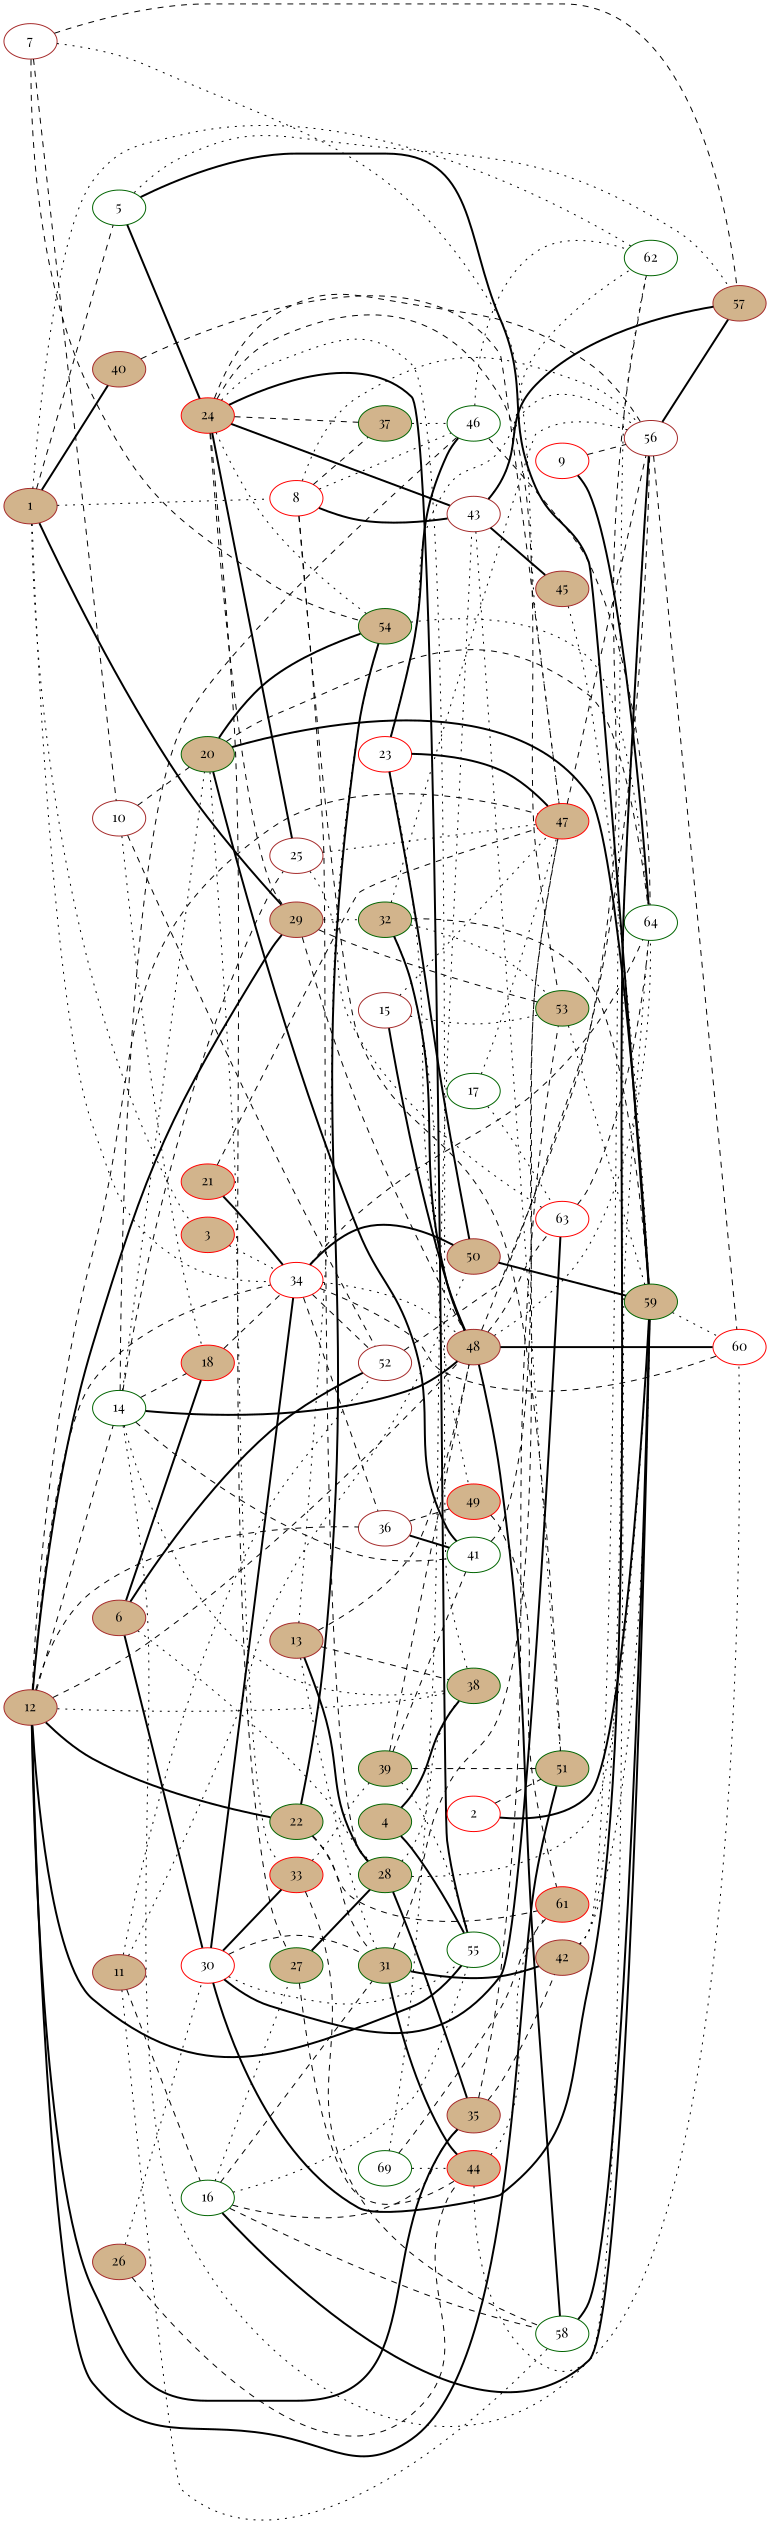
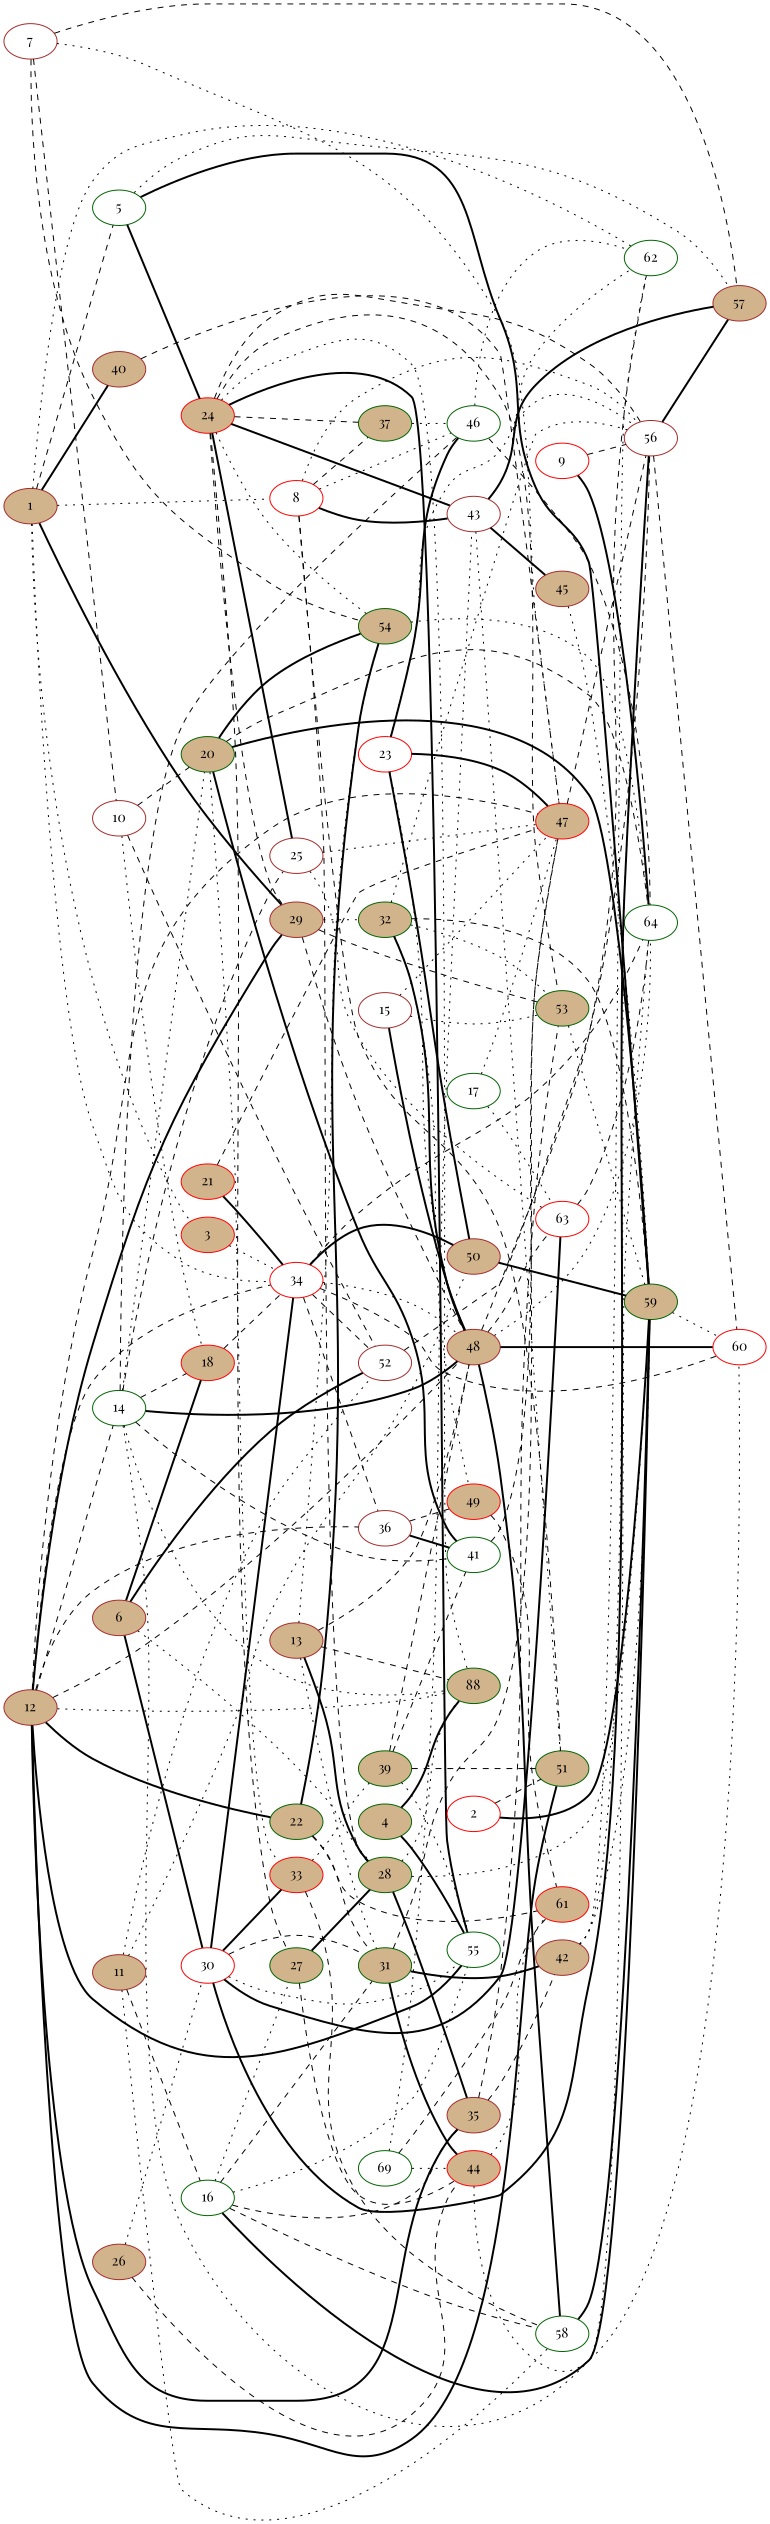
  graph {
    fontname="Playfair Display"
    rankdir=LR
    node [color=darkgreen fillcolor=tan fontname="Playfair Display" style=filled]
    edge [fontname="Playfair Display" style=dashed weight=1.0]
    1 [color=brown]
    3 [color=red]
    5 [fillcolor=white]
    8 [color=red fillcolor=white]
    29 [color=brown]
    34 [color=red fillcolor=white]
    40 [color=brown]
    62 [fillcolor=white]
    59
    24 [color=red]
    57 [color=brown]
    51
    28
    37
    43 [color=brown fillcolor=white]
    46 [fillcolor=white]
    56 [color=brown fillcolor=white]
    48 [color=brown]
    53
    32
    52 [color=brown fillcolor=white]
    64 [fillcolor=white]
    50 [color=brown]
    36 [color=brown fillcolor=white]
    60 [color=red fillcolor=white]
    47 [color=red]
    2 [color=red fillcolor=white]
    4
-   38
+   38 [label=88]
    55 [fillcolor=white]
    54
    25 [color=brown fillcolor=white]
    27
    6 [color=brown]
    18 [color=red]
    30 [color=red fillcolor=white]
    35 [color=brown]
    31
    63 [color=red fillcolor=white]
    33 [color=red]
    7 [color=brown fillcolor=white]
    10 [color=brown fillcolor=white]
    20
    45 [color=brown]
    9 [color=red fillcolor=white]
    41 [fillcolor=white]
    11 [color=brown]
    16 [fillcolor=white]
    58 [fillcolor=white]
    12 [color=brown]
    14 [fillcolor=white]
    22
    61 [color=red]
    42 [color=brown]
    49 [color=red]
    13 [color=brown]
    44 [color=red]
    15 [color=brown fillcolor=white]
    17 [fillcolor=white]
    n60 [fillcolor=white label=69]
    39
    21 [color=red]
    23 [color=red fillcolor=white]
    26 [color=brown]
    1 -- 3 [style=dotted]
    1 -- 5
    1 -- 8 [style=dotted]
    1 -- 29 [style=bold]
    1 -- 34 [style=dotted]
    1 -- 40 [style=bold]
    1 -- 62 [style=dotted]
    3 -- 34 [style=dotted]
    5 -- 59 [style=bold]
    5 -- 24 [style=bold]
    5 -- 57 [style=dotted]
    8 -- 51
    8 -- 28
    8 -- 37 [weight=2.0]
    8 -- 43 [style=bold]
    8 -- 46 [style=dotted]
    8 -- 56 [style=dotted]
    29 -- 48 [weight=2.0]
    29 -- 53
    29 -- 32 [style=dotted weight=2.0]
    34 -- 48 [style=dotted]
    34 -- 52
    34 -- 64
    34 -- 50 [style=bold weight=2.0]
    34 -- 36
    34 -- 60
    40 -- 47
    59 -- 60 [style=dotted]
    24 -- 29
    24 -- 37
    24 -- 43 [style=bold]
    24 -- 56
    24 -- 53
    24 -- 38 [style=dotted]
    24 -- 55 [style=bold]
    24 -- 54 [style=dotted]
    24 -- 25 [style=bold]
    24 -- 27
    28 -- 59 [style=dotted]
    28 -- 38 [style=dotted]
    28 -- 35 [style=bold]
    37 -- 46 [style=dotted]
    43 -- 57 [style=bold]
    43 -- 51 [style=dotted]
    43 -- 56 [style=dotted]
    43 -- 45 [style=bold]
    46 -- 62 [style=dotted]
    46 -- 64
    56 -- 57 [style=bold weight=2.0]
    56 -- 60
    48 -- 62
    48 -- 64 [style=dotted]
    48 -- 60 [style=bold]
    48 -- 63
    48 -- 58 [style=bold]
    53 -- 59 [style=dotted]
    32 -- 59
    32 -- 56 [style=dotted]
    32 -- 48 [style=bold]
    32 -- 53 [style=dotted]
    32 -- 49 [style=dotted]
    52 -- 56
    50 -- 59 [style=bold]
    36 -- 41 [style=bold]
    36 -- 49
    47 -- 56
    2 -- 59 [style=bold]
    2 -- 51
    4 -- 38 [style=bold]
    4 -- 55 [style=bold]
    54 -- 64 [style=dotted]
    25 -- 47 [style=dotted]
    25 -- 63 [style=dotted]
    27 -- 28 [style=bold]
    27 -- 44
    6 -- 28 [style=dotted]
    6 -- 52 [style=bold]
    6 -- 18 [style=bold]
    6 -- 30 [style=bold]
    18 -- 34
    30 -- 34 [style=bold]
    30 -- 56 [style=bold]
    30 -- 55 [style=dotted]
    30 -- 31
    30 -- 63 [style=bold]
    30 -- 33 [style=bold]
    35 -- 53
    35 -- 42
    31 -- 47 [weight=2.0]
    31 -- 42 [style=bold]
    31 -- 44 [style=bold]
    63 -- 64
    33 -- 58
    33 -- 39 [style=dotted]
    7 -- 57
    7 -- 47 [style=dotted weight=2.0]
    7 -- 54
    7 -- 10
    10 -- 52
    10 -- 18 [style=dotted]
    10 -- 20
    20 -- 59 [style=bold]
    20 -- 64
    20 -- 54 [style=bold]
    20 -- 33 [style=dotted]
    20 -- 41 [style=bold]
    45 -- 59 [style=dotted]
    9 -- 56
    9 -- 64 [style=bold]
    41 -- 47
    11 -- 52 [style=dotted]
    11 -- 50 [style=dotted]
    11 -- 16
    11 -- 58 [style=dotted]
    16 -- 59 [style=bold]
    16 -- 55 [style=dotted]
    16 -- 27 [style=dotted]
    16 -- 35
    16 -- 31
    16 -- 58
    58 -- 59 [style=bold]
    12 -- 29 [style=bold]
    12 -- 34
    12 -- 51 [style=bold]
    12 -- 48
    12 -- 36
    12 -- 47
    12 -- 38 [style=dotted]
    12 -- 55 [style=bold]
    12 -- 35 [style=bold]
    12 -- 14
    12 -- 22 [style=bold]
    14 -- 46
    14 -- 48 [style=bold]
    14 -- 64 [style=dotted]
    14 -- 38 [style=dotted]
    14 -- 25
    14 -- 18
    14 -- 20 [style=dotted]
    14 -- 41
    22 -- 54 [style=bold]
    22 -- 31
    22 -- 61
    42 -- 62 [style=dotted]
    42 -- 59 [style=dotted]
    42 -- 56 [style=dotted]
    49 -- 61
    13 -- 28 [style=bold]
    13 -- 48
    13 -- 38
    13 -- 54 [style=dotted]
    13 -- 31 [style=dotted]
    44 -- 60 [style=dotted]
    44 -- 61 [style=dotted]
    15 -- 48 [style=bold]
    15 -- 53 [style=dotted]
    15 -- 47 [style=dotted]
    17 -- 47 [style=dotted]
    17 -- 63 [style=dotted]
    n60 -- 43 [style=dotted]
    n60 -- 61
    n60 -- 44 [style=dotted]
    39 -- 51
    39 -- 48 [weight=2.0]
    39 -- 55 [style=dotted]
    39 -- 41
    21 -- 34 [style=bold]
    21 -- 47
    23 -- 62 [style=dotted]
    23 -- 46 [style=bold]
    23 -- 48 [style=dotted]
    23 -- 50 [style=bold]
    23 -- 47 [style=bold]
    26 -- 30 [style=dotted]
    26 -- 44
  }
